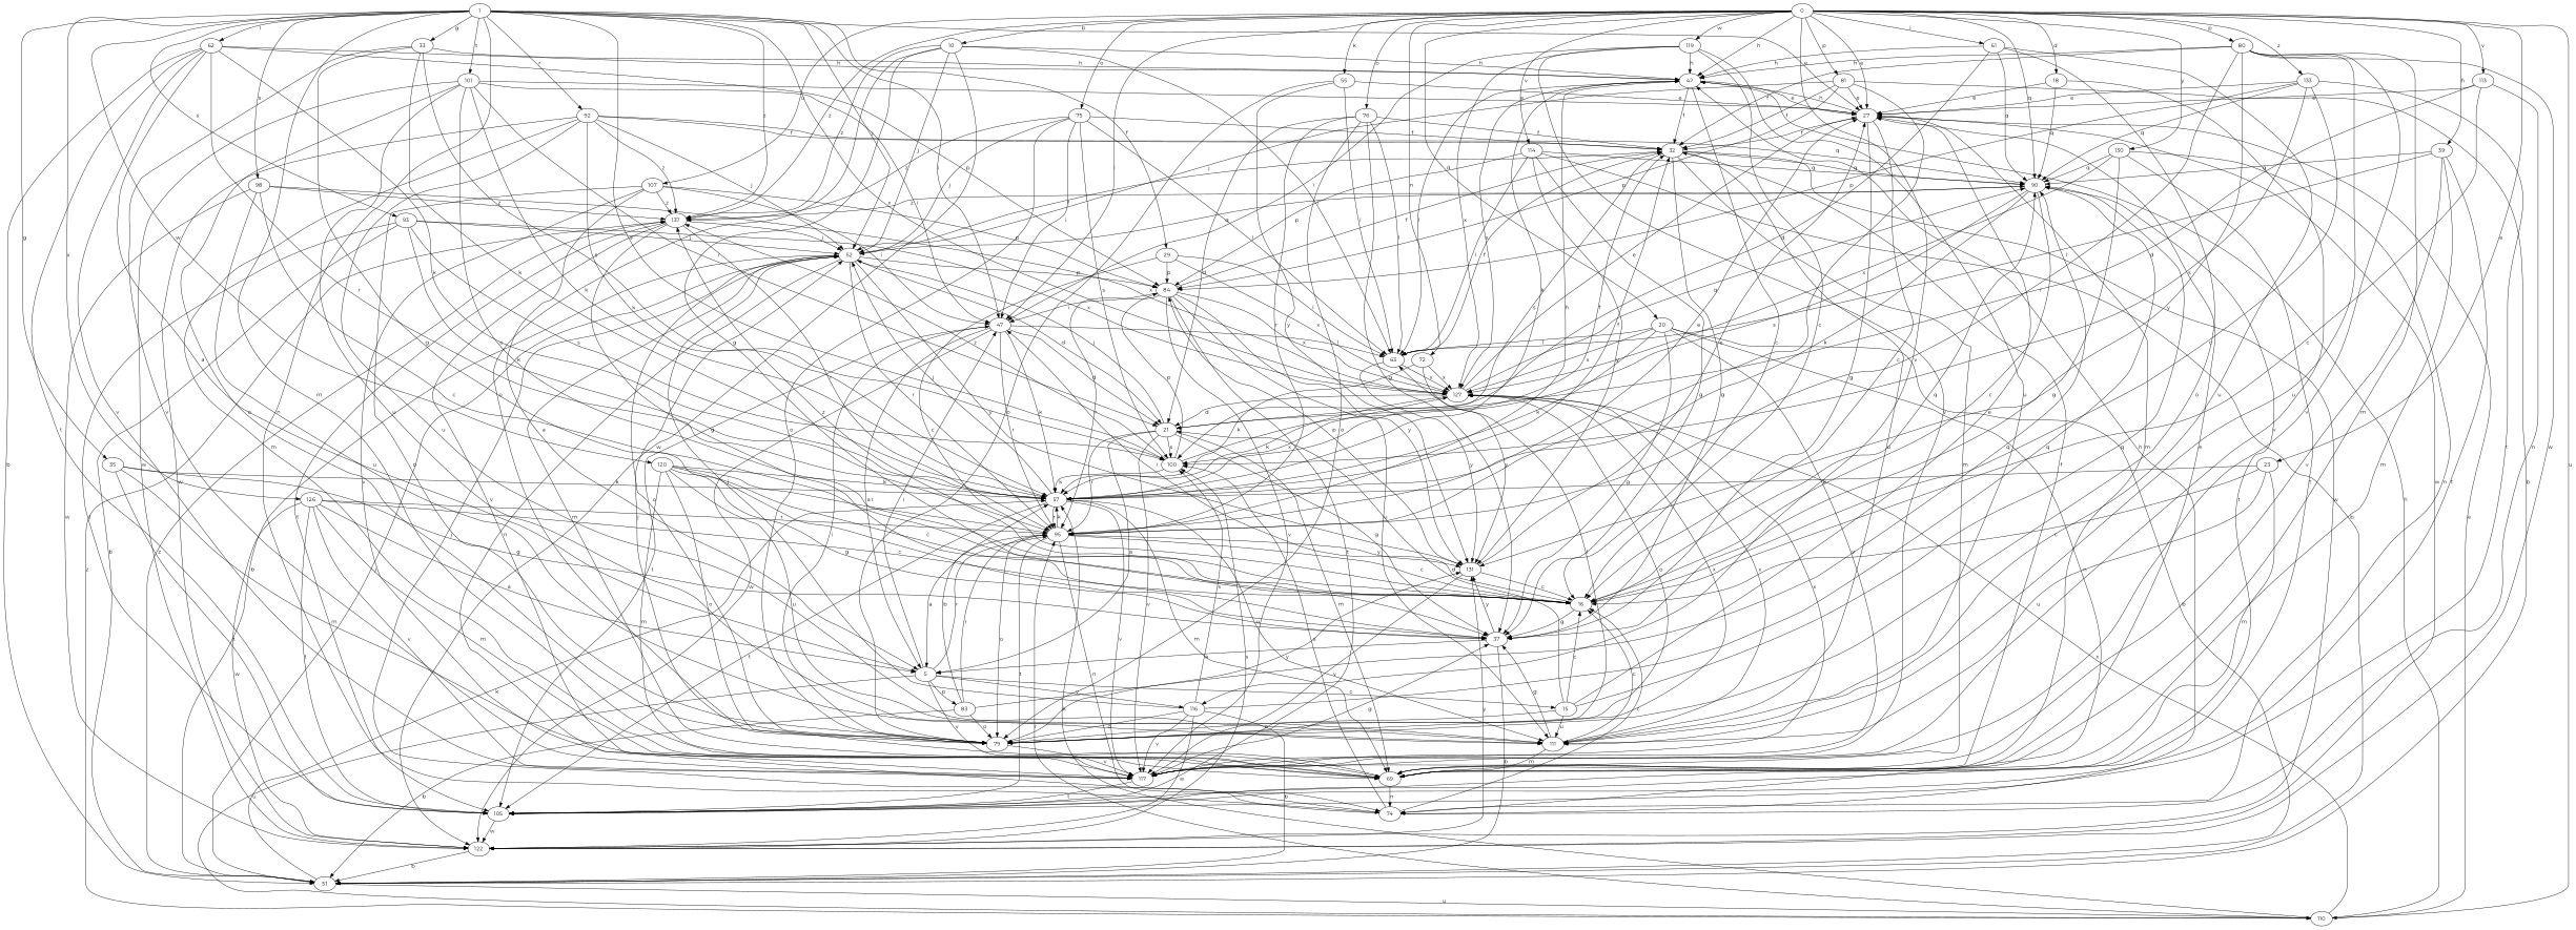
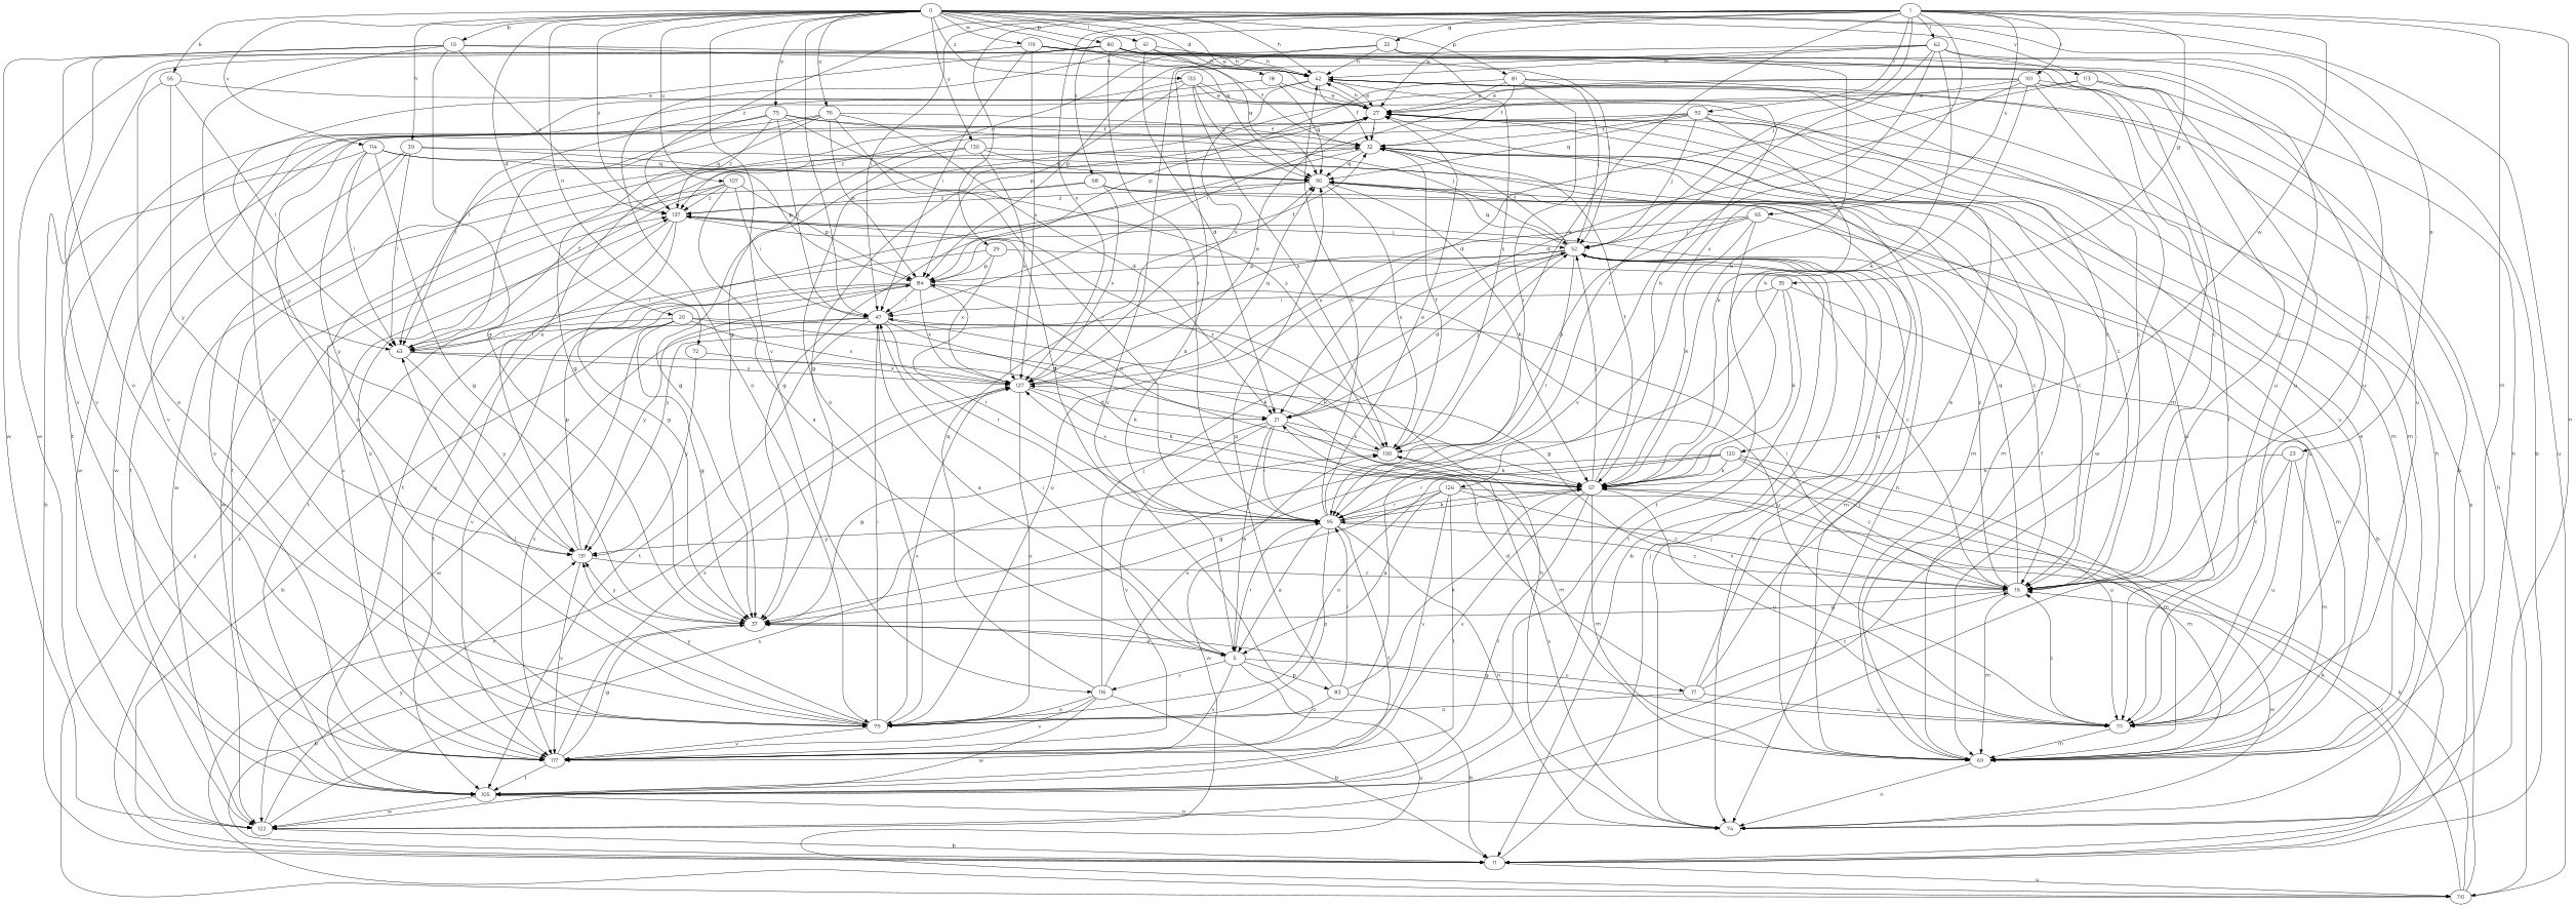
  strict digraph {
    fontname=Montserrat
    node [fontname=Montserrat]
    edge [fontname=Montserrat]
    0
    10
    18
    20
    23
    27
    39
    42
    47
    55
    61
    72
    75
    76
    80
    81
    90
    107
    110
    113
    114
    116
    119
    130
    133
    137
    52
    37
    63
    79
    122
    117
    74
    127
-   11 [label=51]
+   11
    57
    69
    16
    111
    32
    105
    5
    95
    21
    131
    100
    84
    1
    29
    33
    35
    62
    92
    n54 [label=93]
    98
    101
    120
    126
-   15
+   15 [label=17]
    83
    0 -> 10 [label=b]
    0 -> 18 [label=d]
    0 -> 20 [label=d]
    0 -> 23 [label=e]
    0 -> 27 [label=e]
    0 -> 39 [label=h]
    0 -> 42 [label=h]
    0 -> 47 [label=i]
    0 -> 55 [label=k]
    0 -> 61 [label=l]
    0 -> 72 [label=n]
    0 -> 75 [label=o]
    0 -> 76 [label=o]
    0 -> 80 [label=p]
    0 -> 81 [label=p]
    0 -> 90 [label=q]
    0 -> 107 [label=u]
    0 -> 110 [label=u]
    0 -> 113 [label=v]
    0 -> 114 [label=v]
    0 -> 116 [label=v]
    0 -> 119 [label=w]
    0 -> 130 [label=y]
    0 -> 133 [label=z]
    0 -> 137 [label=z]
    10 -> 42 [label=h]
    10 -> 137 [label=z]
    10 -> 52 [label=j]
    10 -> 37 [label=g]
    10 -> 63 [label=l]
    10 -> 79 [label=o]
    10 -> 122 [label=w]
    18 -> 27 [label=e]
    18 -> 90 [label=q]
    18 -> 117 [label=v]
    20 -> 37 [label=g]
    20 -> 63 [label=l]
    20 -> 117 [label=v]
    20 -> 74 [label=n]
    20 -> 127 [label=x]
    20 -> 11 [label=b]
    20 -> 57 [label=k]
    23 -> 57 [label=k]
    23 -> 69 [label=m]
    23 -> 16 [label=c]
    23 -> 111 [label=u]
    27 -> 42 [label=h]
    27 -> 37 [label=g]
    27 -> 122 [label=w]
    27 -> 69 [label=m]
    27 -> 16 [label=c]
    27 -> 32 [label=f]
    39 -> 90 [label=q]
    39 -> 63 [label=l]
    39 -> 117 [label=v]
    39 -> 69 [label=m]
    39 -> 105 [label=t]
    42 -> 27 [label=e]
    42 -> 63 [label=l]
    42 -> 127 [label=x]
    42 -> 57 [label=k]
    42 -> 16 [label=c]
    42 -> 32 [label=f]
    47 -> 63 [label=l]
    47 -> 122 [label=w]
    47 -> 57 [label=k]
    47 -> 105 [label=t]
    47 -> 5 [label=a]
    47 -> 95 [label=r]
    47 -> 21 [label=d]
    55 -> 27 [label=e]
    55 -> 63 [label=l]
    55 -> 79 [label=o]
    55 -> 131 [label=y]
    61 -> 42 [label=h]
    61 -> 90 [label=q]
    61 -> 79 [label=o]
    61 -> 111 [label=u]
    61 -> 21 [label=d]
    72 -> 127 [label=x]
-   72 -> 57 [label=k]
+   63 -> 57 [label=k]
    72 -> 131 [label=y]
    75 -> 47 [label=i]
    75 -> 137 [label=z]
    75 -> 52 [label=j]
    75 -> 63 [label=l]
    75 -> 79 [label=o]
    75 -> 32 [label=f]
    75 -> 100 [label=s]
    76 -> 37 [label=g]
    76 -> 63 [label=l]
    76 -> 79 [label=o]
    76 -> 32 [label=f]
    76 -> 95 [label=r]
    76 -> 21 [label=d]
+   76 -> 84 [label=p]
    80 -> 42 [label=h]
    80 -> 122 [label=w]
    80 -> 117 [label=v]
    80 -> 69 [label=m]
    80 -> 111 [label=u]
    80 -> 32 [label=f]
    80 -> 95 [label=r]
    80 -> 131 [label=y]
    81 -> 27 [label=e]
    81 -> 52 [label=j]
    81 -> 11 [label=b]
    81 -> 32 [label=f]
    81 -> 95 [label=r]
    81 -> 84 [label=p]
    90 -> 137 [label=z]
    90 -> 57 [label=k]
    90 -> 16 [label=c]
    90 -> 105 [label=t]
    90 -> 100 [label=s]
    107 -> 47 [label=i]
    107 -> 137 [label=z]
    107 -> 79 [label=o]
    107 -> 117 [label=v]
    107 -> 5 [label=a]
    107 -> 84 [label=p]
    110 -> 27 [label=e]
    110 -> 42 [label=h]
    110 -> 137 [label=z]
    110 -> 127 [label=x]
    110 -> 57 [label=k]
    110 -> 95 [label=r]
    113 -> 27 [label=e]
    113 -> 74 [label=n]
    113 -> 16 [label=c]
    113 -> 21 [label=d]
    114 -> 90 [label=q]
    114 -> 37 [label=g]
    114 -> 63 [label=l]
    114 -> 11 [label=b]
    114 -> 131 [label=y]
    114 -> 84 [label=p]
    116 -> 90 [label=q]
    116 -> 52 [label=j]
    116 -> 79 [label=o]
    116 -> 122 [label=w]
    116 -> 117 [label=v]
    116 -> 11 [label=b]
    116 -> 100 [label=s]
    119 -> 42 [label=h]
    119 -> 47 [label=i]
    119 -> 117 [label=v]
    119 -> 127 [label=x]
    119 -> 16 [label=c]
    119 -> 111 [label=u]
    130 -> 90 [label=q]
    130 -> 37 [label=g]
    130 -> 74 [label=n]
    130 -> 127 [label=x]
    130 -> 105 [label=t]
    133 -> 27 [label=e]
    133 -> 90 [label=q]
    133 -> 16 [label=c]
    133 -> 105 [label=t]
    133 -> 100 [label=s]
    133 -> 84 [label=p]
    137 -> 52 [label=j]
    137 -> 37 [label=g]
    137 -> 117 [label=v]
    137 -> 105 [label=t]
    137 -> 95 [label=r]
    52 -> 90 [label=q]
    52 -> 79 [label=o]
    52 -> 74 [label=n]
    52 -> 11 [label=b]
    52 -> 69 [label=m]
    52 -> 32 [label=f]
    52 -> 95 [label=r]
    52 -> 21 [label=d]
    52 -> 131 [label=y]
    52 -> 84 [label=p]
    37 -> 11 [label=b]
    37 -> 5 [label=a]
    37 -> 131 [label=y]
    63 -> 127 [label=x]
    63 -> 32 [label=f]
    63 -> 131 [label=y]
    79 -> 47 [label=i]
    79 -> 63 [label=l]
    79 -> 117 [label=v]
    79 -> 127 [label=x]
    79 -> 131 [label=y]
    122 -> 11 [label=b]
    122 -> 131 [label=y]
    122 -> 100 [label=s]
    117 -> 37 [label=g]
    117 -> 127 [label=x]
    117 -> 105 [label=t]
    74 -> 42 [label=h]
    74 -> 52 [label=j]
-   74 -> 16 [label=c]
+   74 -> 16 [label=w]
    74 -> 100 [label=s]
    127 -> 27 [label=e]
    127 -> 90 [label=q]
    127 -> 79 [label=o]
    127 -> 57 [label=k]
    127 -> 21 [label=d]
    11 -> 110 [label=u]
    11 -> 137 [label=z]
    11 -> 52 [label=j]
    11 -> 57 [label=k]
    57 -> 52 [label=j]
    57 -> 117 [label=v]
    57 -> 127 [label=x]
    57 -> 69 [label=m]
    57 -> 111 [label=u]
    57 -> 32 [label=f]
    57 -> 105 [label=t]
    57 -> 95 [label=r]
    69 -> 27 [label=e]
    69 -> 52 [label=j]
    69 -> 74 [label=n]
    69 -> 32 [label=f]
    16 -> 47 [label=i]
    16 -> 90 [label=q]
    16 -> 137 [label=z]
    16 -> 37 [label=g]
+   16 -> 69 [label=m]
    111 -> 37 [label=g]
    111 -> 127 [label=x]
    111 -> 69 [label=m]
    111 -> 16 [label=c]
    32 -> 90 [label=q]
    32 -> 37 [label=g]
    32 -> 122 [label=w]
    32 -> 69 [label=m]
    32 -> 111 [label=u]
-   32 -> 100 [label=s]
    105 -> 122 [label=w]
+   105 -> 74 [label=n]
    5 -> 47 [label=i]
    5 -> 110 [label=u]
    5 -> 116 [label=v]
    5 -> 117 [label=v]
    5 -> 95 [label=r]
    5 -> 15 [label=c]
    5 -> 83 [label=p]
    95 -> 27 [label=e]
    95 -> 42 [label=h]
    95 -> 79 [label=o]
    95 -> 74 [label=n]
    95 -> 57 [label=k]
    95 -> 16 [label=c]
    95 -> 105 [label=t]
    95 -> 5 [label=a]
    95 -> 131 [label=y]
    21 -> 52 [label=j]
    21 -> 37 [label=g]
    21 -> 117 [label=v]
    21 -> 69 [label=m]
    21 -> 5 [label=a]
    21 -> 95 [label=r]
    21 -> 100 [label=s]
    131 -> 27 [label=e]
    131 -> 117 [label=v]
    131 -> 16 [label=c]
    131 -> 84 [label=p]
    100 -> 137 [label=z]
    100 -> 57 [label=k]
    100 -> 32 [label=f]
-   100 -> 84 [label=p]
+   100 -> 84 [label=o]
    84 -> 47 [label=i]
    84 -> 117 [label=v]
    84 -> 127 [label=x]
    84 -> 111 [label=u]
    84 -> 32 [label=f]
    84 -> 105 [label=t]
    84 -> 95 [label=r]
    84 -> 131 [label=y]
    1 -> 27 [label=e]
    1 -> 47 [label=i]
    1 -> 137 [label=z]
    1 -> 52 [label=j]
    1 -> 74 [label=n]
    1 -> 127 [label=x]
    1 -> 69 [label=m]
    1 -> 100 [label=s]
    1 -> 29 [label=f]
    1 -> 33 [label=g]
    1 -> 35 [label=g]
    1 -> 62 [label=l]
    1 -> 92 [label=r]
    1 -> n54 [label=s]
    1 -> 98 [label=s]
    1 -> 101 [label=t]
    1 -> 120 [label=w]
    1 -> 126 [label=x]
    29 -> 63 [label=l]
    29 -> 127 [label=x]
    29 -> 16 [label=c]
    29 -> 84 [label=p]
    33 -> 42 [label=h]
    33 -> 37 [label=g]
    33 -> 117 [label=v]
    33 -> 57 [label=k]
    33 -> 100 [label=s]
+   35 -> 47 [label=i]
    35 -> 37 [label=g]
    35 -> 57 [label=k]
    35 -> 69 [label=m]
    35 -> 105 [label=t]
    62 -> 42 [label=h]
    62 -> 117 [label=v]
    62 -> 11 [label=b]
    62 -> 57 [label=k]
    62 -> 105 [label=t]
    62 -> 5 [label=a]
    62 -> 95 [label=r]
    62 -> 84 [label=p]
    92 -> 90 [label=q]
    92 -> 137 [label=z]
    92 -> 52 [label=j]
    92 -> 122 [label=w]
    92 -> 57 [label=k]
    92 -> 69 [label=m]
    92 -> 111 [label=u]
    92 -> 32 [label=f]
    n54 -> 52 [label=j]
    n54 -> 127 [label=x]
    n54 -> 11 [label=b]
    n54 -> 57 [label=k]
    n54 -> 105 [label=t]
    n54 -> 100 [label=s]
    98 -> 137 [label=z]
    98 -> 122 [label=w]
    98 -> 127 [label=x]
    98 -> 16 [label=c]
    98 -> 111 [label=u]
    101 -> 27 [label=e]
    101 -> 47 [label=i]
    101 -> 79 [label=o]
    101 -> 122 [label=w]
    101 -> 57 [label=k]
    101 -> 16 [label=c]
    101 -> 111 [label=u]
-   101 -> 21 [label=r]
+   101 -> 21 [label=d]
    120 -> 37 [label=g]
    120 -> 79 [label=o]
    120 -> 57 [label=k]
    120 -> 69 [label=m]
    120 -> 16 [label=c]
    120 -> 111 [label=u]
    120 -> 95 [label=r]
    126 -> 122 [label=w]
    126 -> 117 [label=v]
    126 -> 69 [label=m]
    126 -> 16 [label=c]
    126 -> 105 [label=t]
    126 -> 5 [label=a]
    126 -> 95 [label=r]
    15 -> 27 [label=e]
    15 -> 90 [label=q]
    15 -> 79 [label=o]
    15 -> 16 [label=c]
    15 -> 111 [label=u]
    15 -> 21 [label=d]
    83 -> 90 [label=q]
    83 -> 79 [label=o]
    83 -> 11 [label=b]
-   83 -> 57 [label=b]
+   83 -> 57 [label=k]
    83 -> 95 [label=r]
  }
